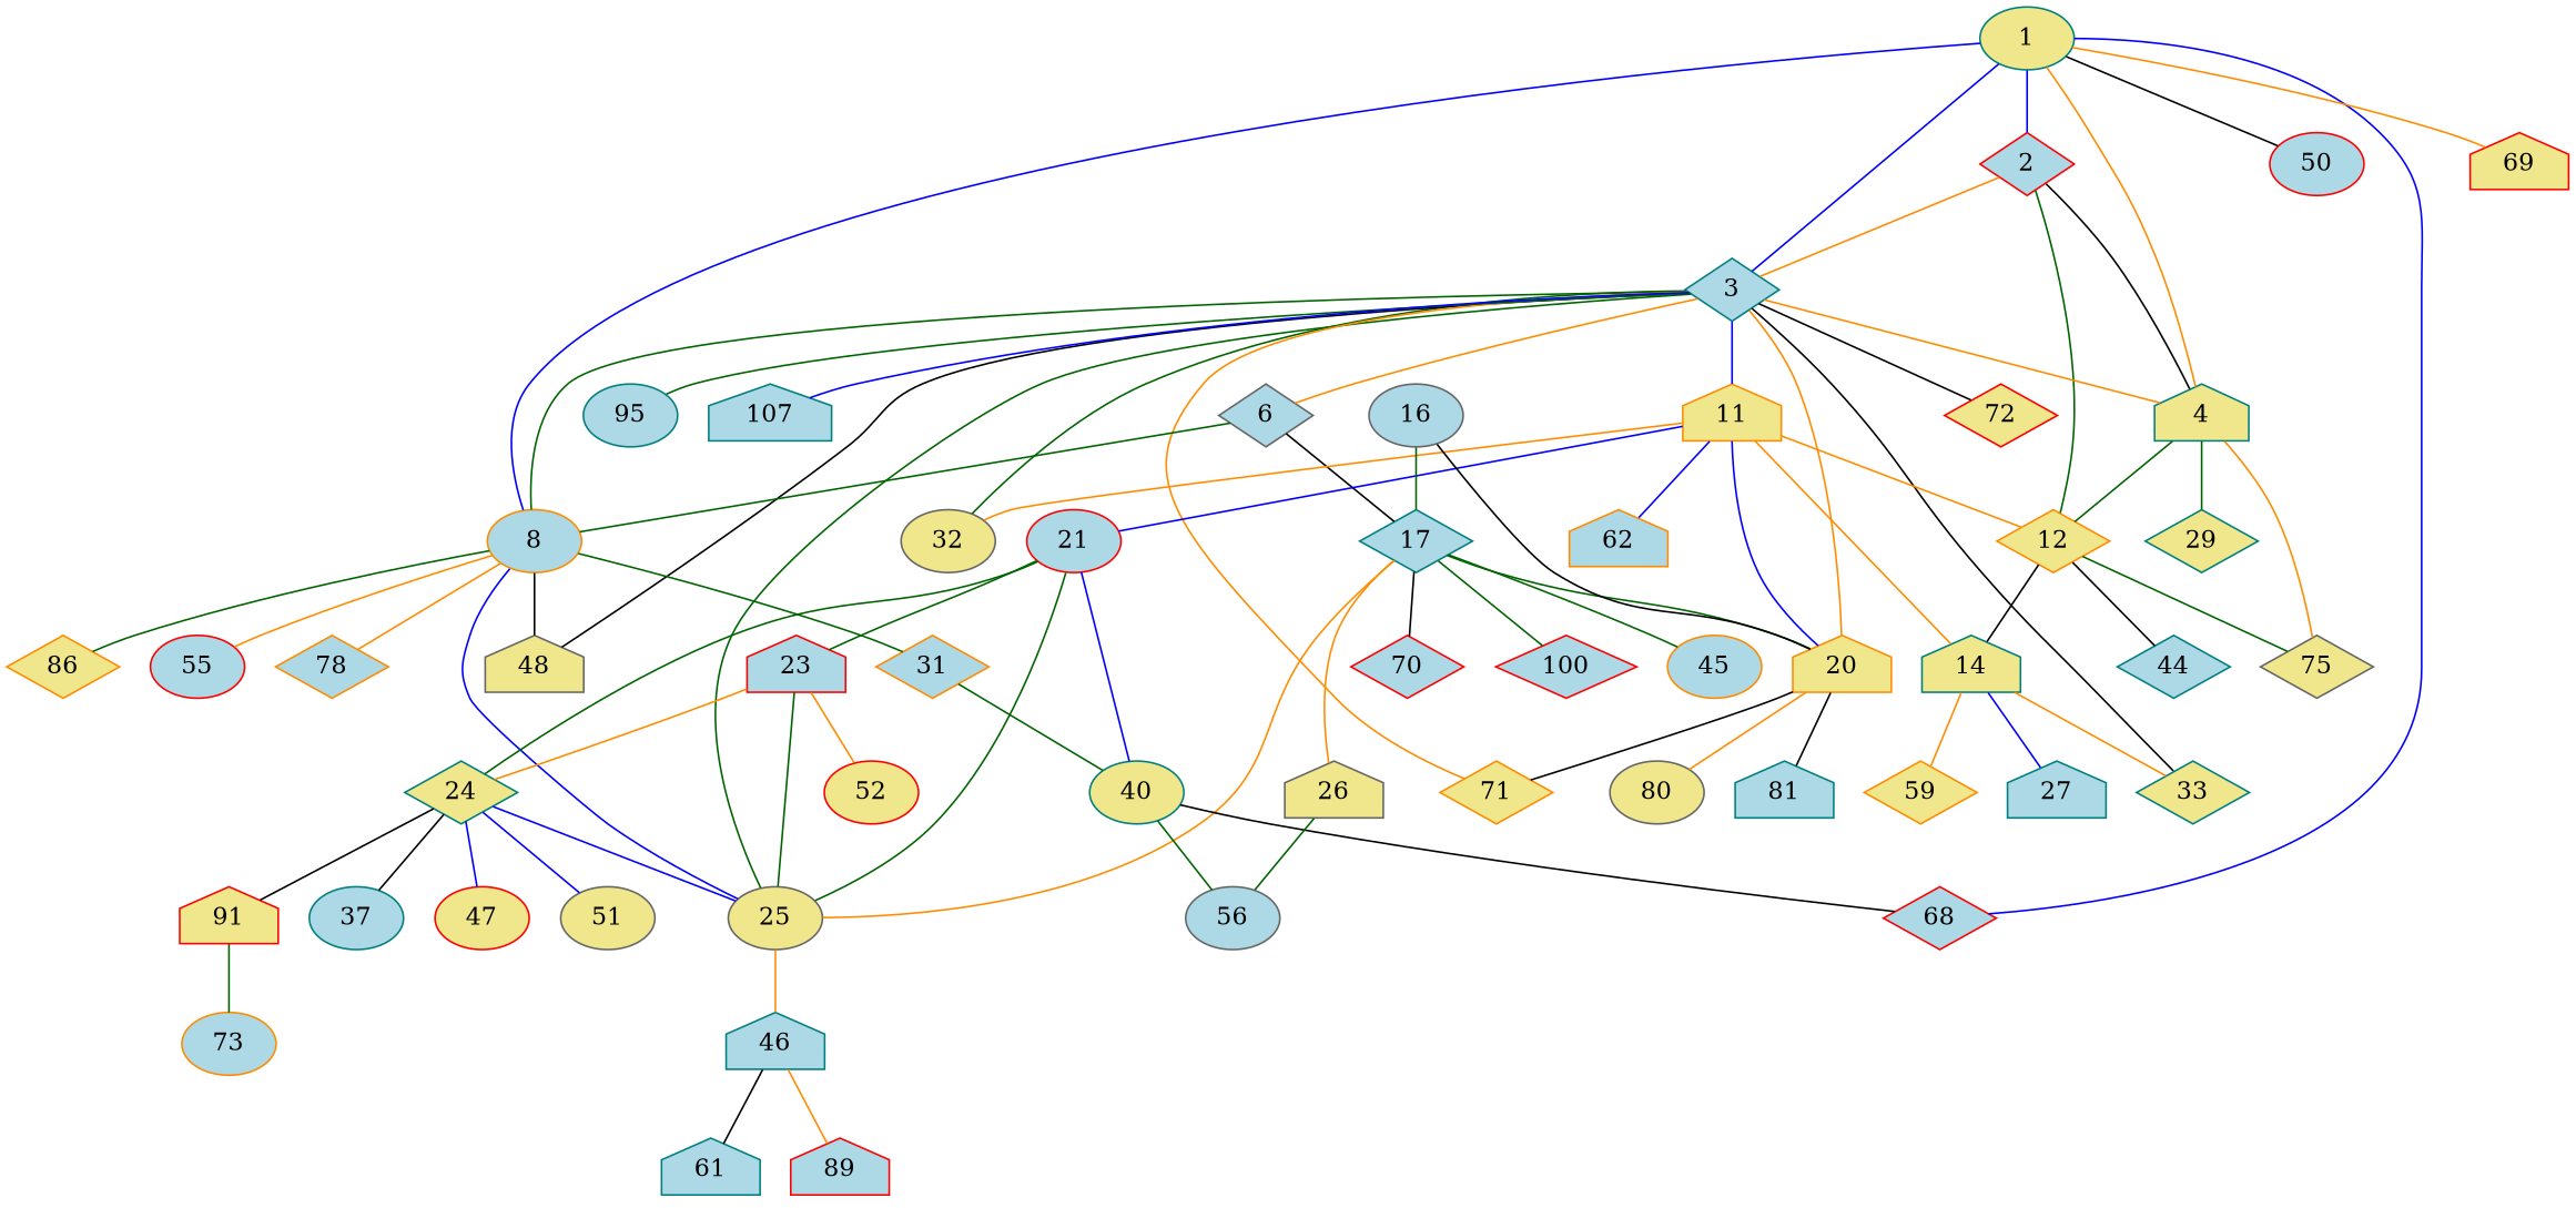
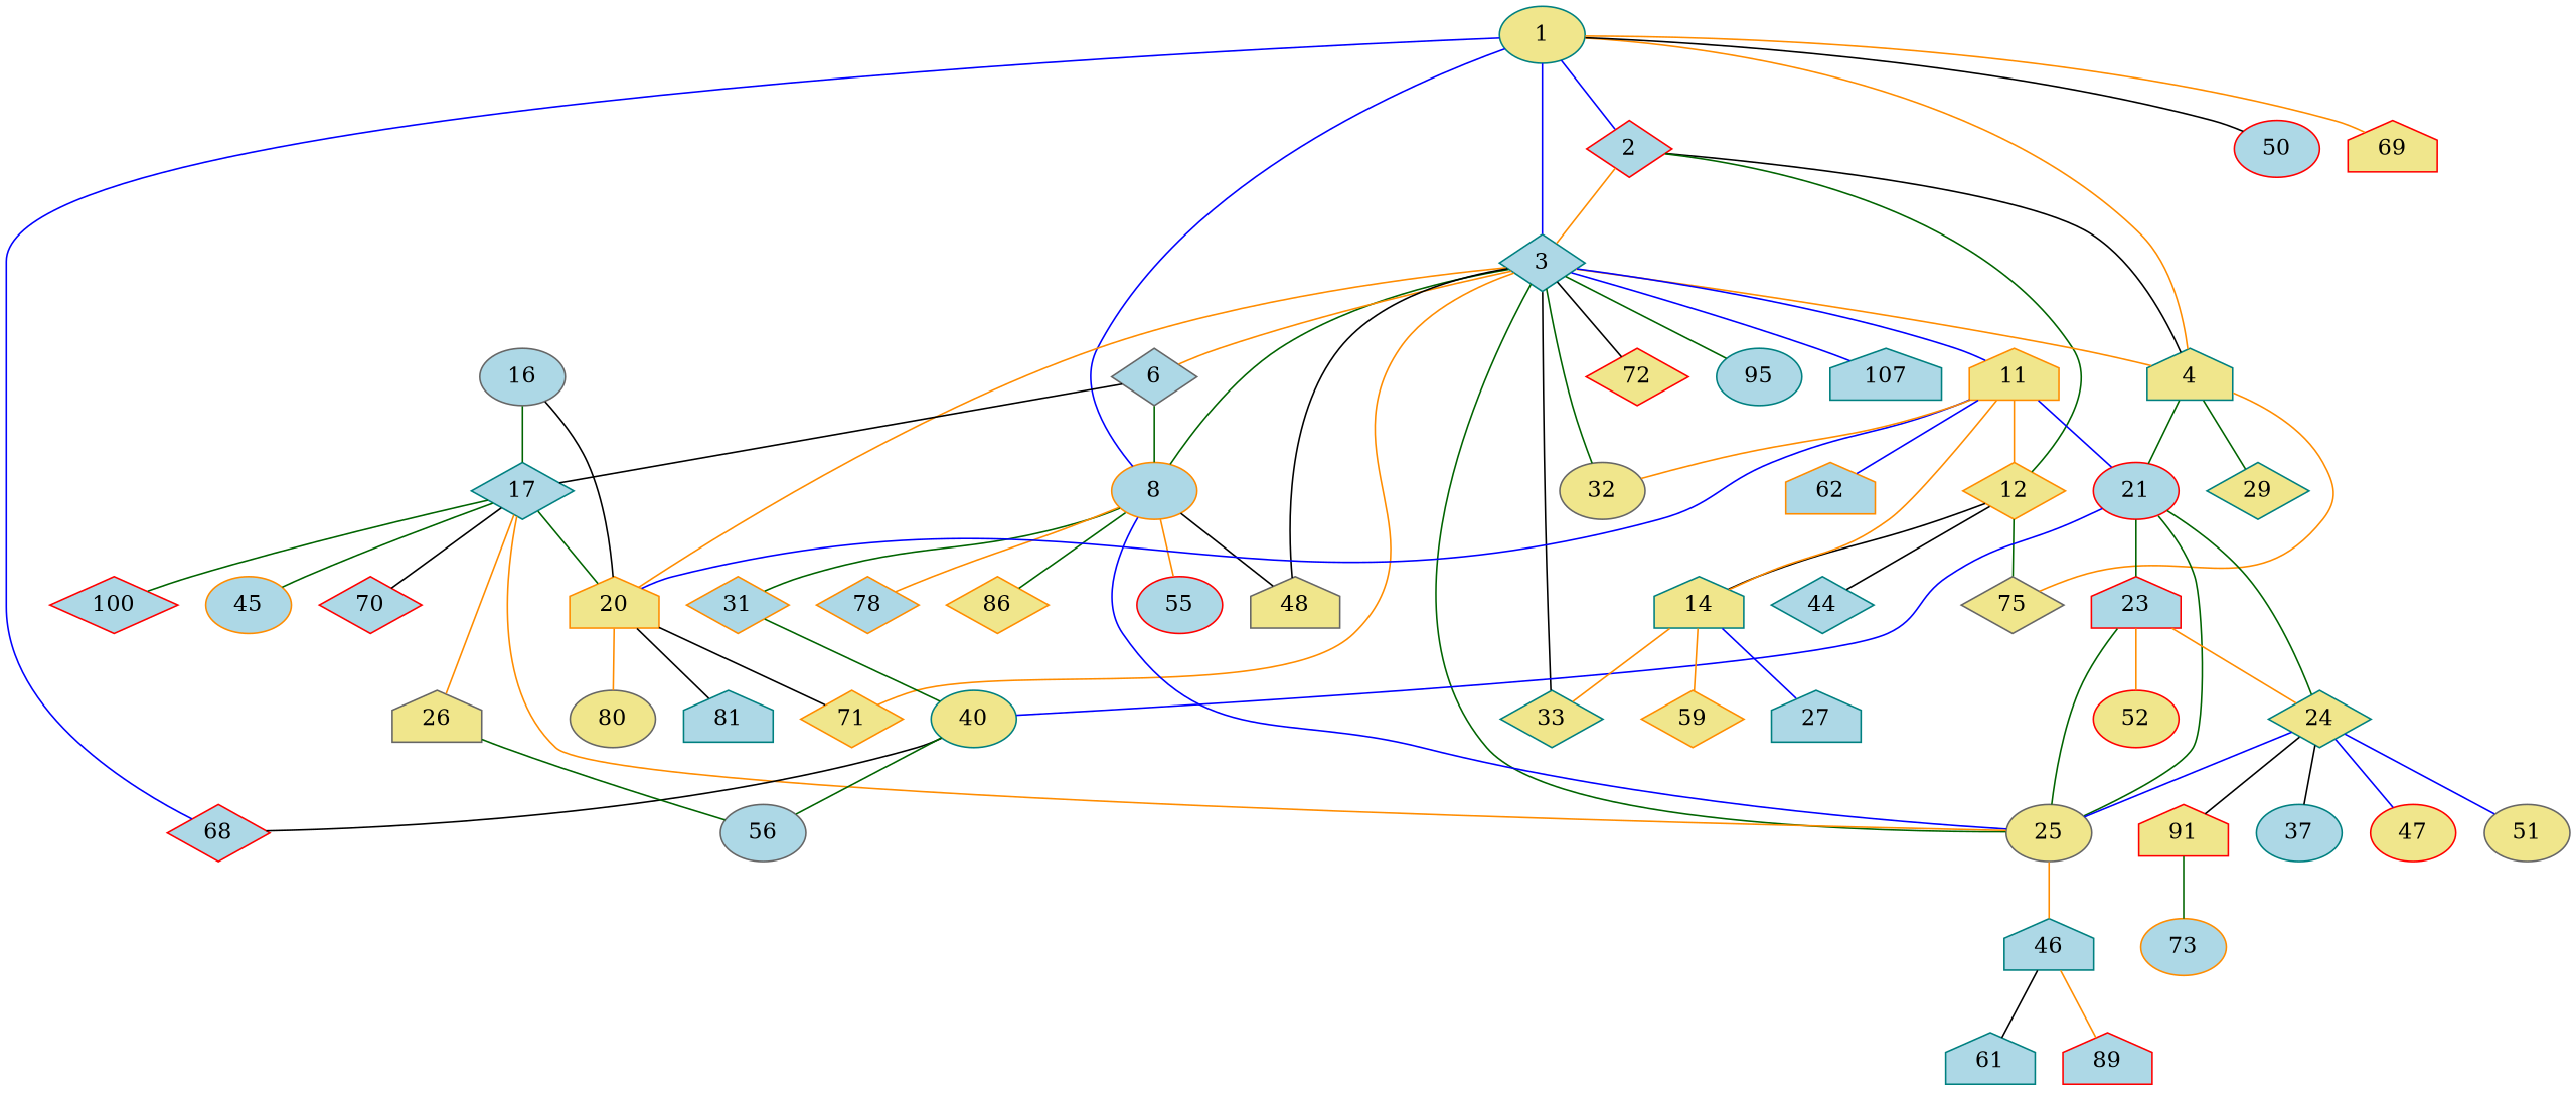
  graph {
    node [color=teal fillcolor=lightblue shape=diamond style=filled]
    edge [color=darkgreen]
    1 [fillcolor=khaki shape=ellipse super="+38+60"]
    2 [color=red]
    3 [super="+5+34"]
    4 [fillcolor=khaki shape=house]
    8 [color=darkorange shape=ellipse super="+9"]
    50 [color=red shape=ellipse]
    68 [color=red]
    69 [color=red fillcolor=khaki shape=house]
    12 [color=darkorange fillcolor=khaki]
    6 [color=gray40 super="+58+43+7"]
    11 [color=darkorange fillcolor=khaki shape=house super="+54+49+15+101+66+28+13"]
    20 [color=darkorange fillcolor=khaki shape=house]
    25 [color=gray40 fillcolor=khaki shape=ellipse super="+39+88+53"]
    32 [color=gray40 fillcolor=khaki shape=ellipse super="+57"]
    33 [fillcolor=khaki]
    48 [color=gray40 fillcolor=khaki shape=house]
    71 [color=darkorange fillcolor=khaki super="+94"]
    72 [color=red fillcolor=khaki]
    95 [shape=ellipse]
    107 [shape=house]
    21 [color=red shape=ellipse super="+22"]
    29 [fillcolor=khaki]
    75 [color=gray40 fillcolor=khaki]
    31 [color=darkorange]
    55 [color=red shape=ellipse]
    78 [color=darkorange]
    86 [color=darkorange fillcolor=khaki]
    14 [fillcolor=khaki shape=house]
    44
    17 [super="+18+105+19"]
    62 [color=darkorange shape=house]
    80 [color=gray40 fillcolor=khaki shape=ellipse]
    81 [shape=house]
    46 [shape=house]
    23 [color=red shape=house]
    24 [fillcolor=khaki]
    40 [fillcolor=khaki shape=ellipse]
    26 [color=gray40 fillcolor=khaki shape=house super="+104"]
    45 [color=darkorange shape=ellipse]
    70 [color=red]
    100 [color=red]
    27 [shape=house]
    59 [color=darkorange fillcolor=khaki]
    16 [color=gray40 shape=ellipse]
    56 [color=gray40 shape=ellipse super="+76"]
    52 [color=red fillcolor=khaki shape=ellipse super="+98"]
    37 [shape=ellipse]
    47 [color=red fillcolor=khaki shape=ellipse]
    51 [color=gray40 fillcolor=khaki shape=ellipse]
    91 [color=red fillcolor=khaki shape=house]
    73 [color=darkorange shape=ellipse]
    61 [shape=house super="+77"]
    89 [color=red shape=house]
    1 -- 2 [color=blue]
    1 -- 3 [color=blue weight=3]
    1 -- 4 [color=darkorange]
    1 -- 8 [color=blue]
    1 -- 50 [color=black]
    1 -- 68 [color=blue]
    1 -- 69 [color=darkorange]
    2 -- 3 [color=darkorange weight=2]
    2 -- 4 [color=black]
    2 -- 12
    3 -- 4 [color=darkorange weight=2]
    3 -- 8 [weight=2]
    3 -- 6 [color=darkorange weight=2]
    3 -- 11 [color=blue]
    3 -- 20 [color=darkorange]
    3 -- 25
    3 -- 32
    3 -- 33 [color=black]
    3 -- 48 [color=black]
    3 -- 71 [color=darkorange]
    3 -- 72 [color=black]
    3 -- 95
    3 -- 107 [color=blue]
-   4 -- 12
+   4 -- 21
    4 -- 29
    4 -- 75 [color=darkorange]
    8 -- 25 [color=blue]
    8 -- 48 [color=black]
    8 -- 31
    8 -- 55 [color=darkorange]
    8 -- 78 [color=darkorange]
    8 -- 86
    12 -- 75
    12 -- 14 [color=black]
    12 -- 44 [color=black]
    6 -- 8 [weight=4]
    6 -- 17 [color=black]
    11 -- 12 [color=darkorange weight=3]
    11 -- 20 [color=blue]
    11 -- 32 [color=darkorange]
    11 -- 21 [color=blue]
    11 -- 14 [color=darkorange weight=3]
    11 -- 62 [color=blue]
    20 -- 71 [color=black]
    20 -- 80 [color=darkorange]
    20 -- 81 [color=black]
    25 -- 46 [color=darkorange]
    21 -- 25 [weight=2]
    21 -- 23 [weight=2]
    21 -- 24 [weight=2]
    21 -- 40 [color=blue]
    31 -- 40
    14 -- 33 [color=darkorange]
    14 -- 27 [color=blue]
    14 -- 59 [color=darkorange]
    17 -- 20 [weight=3]
    17 -- 25 [color=darkorange]
    17 -- 26 [color=darkorange]
    17 -- 45
    17 -- 70 [color=black]
    17 -- 100
    46 -- 61 [color=black]
    46 -- 89 [color=darkorange]
    23 -- 25
    23 -- 24 [color=darkorange]
    23 -- 52 [color=darkorange]
    24 -- 25 [color=blue]
    24 -- 37 [color=black]
    24 -- 47 [color=blue]
    24 -- 51 [color=blue]
    24 -- 91 [color=black]
    40 -- 68 [color=black]
    40 -- 56
    26 -- 56
    16 -- 20 [color=black]
    16 -- 17 [weight=3]
    91 -- 73
  }
